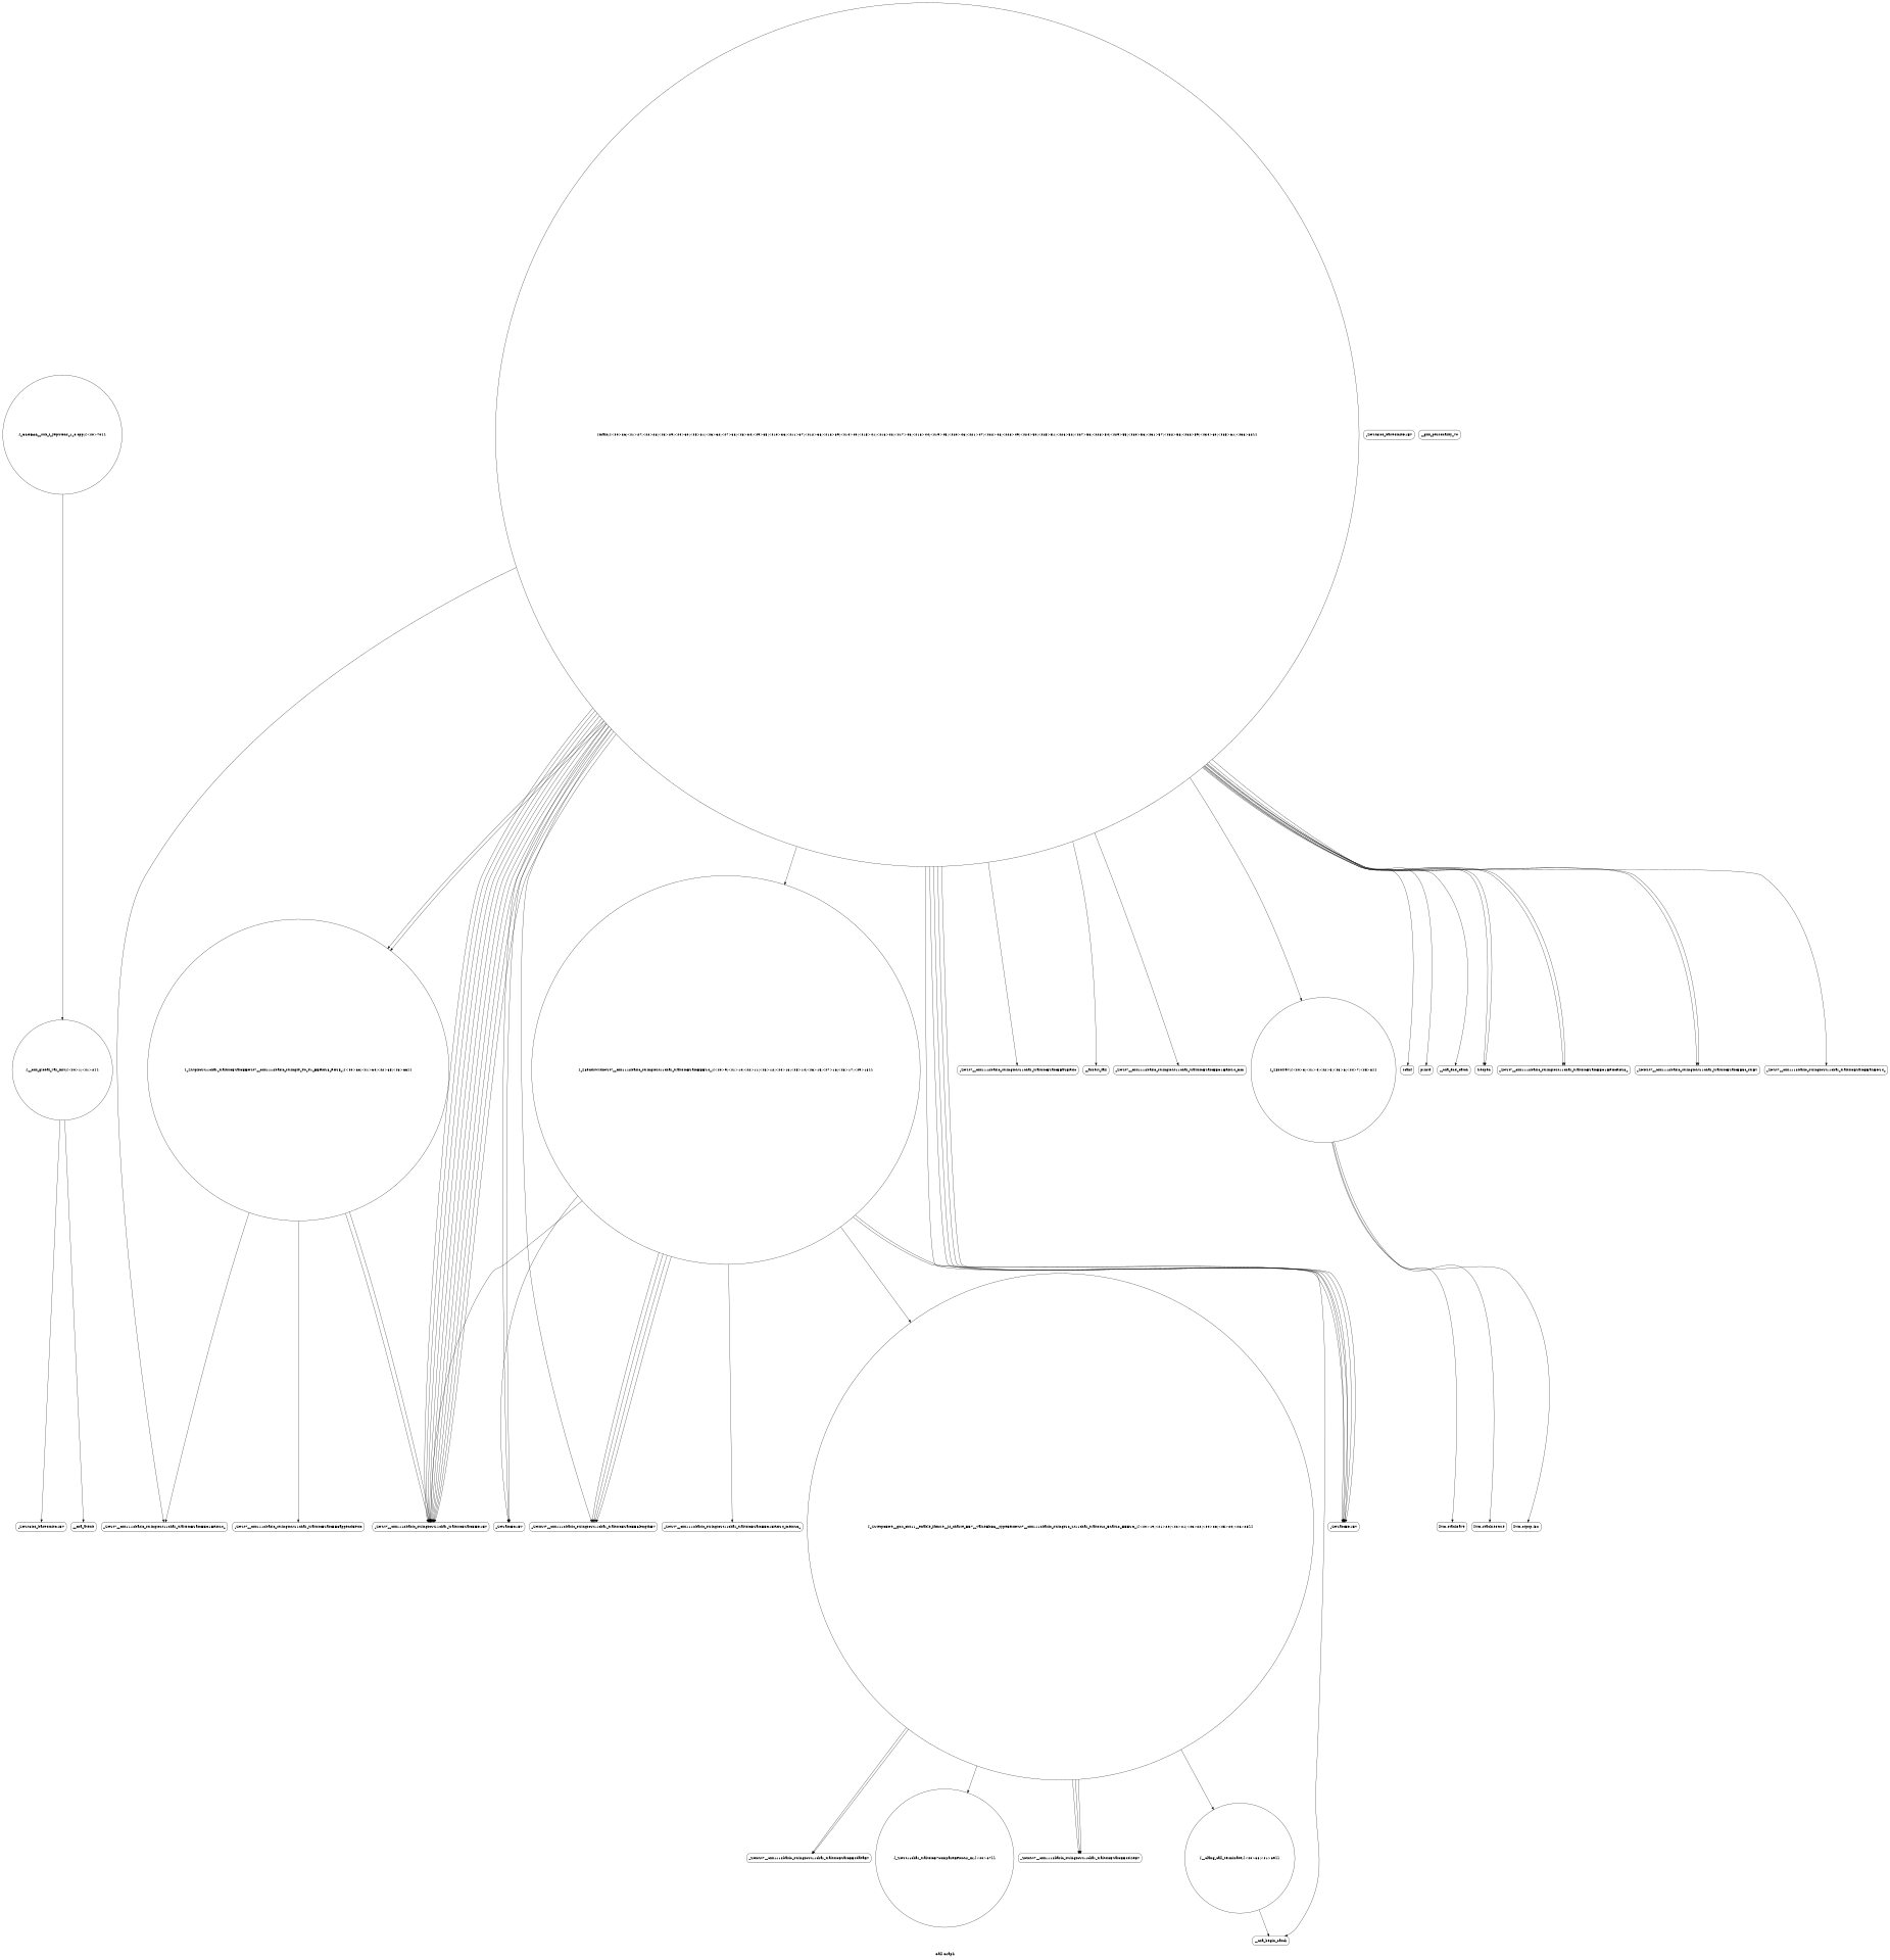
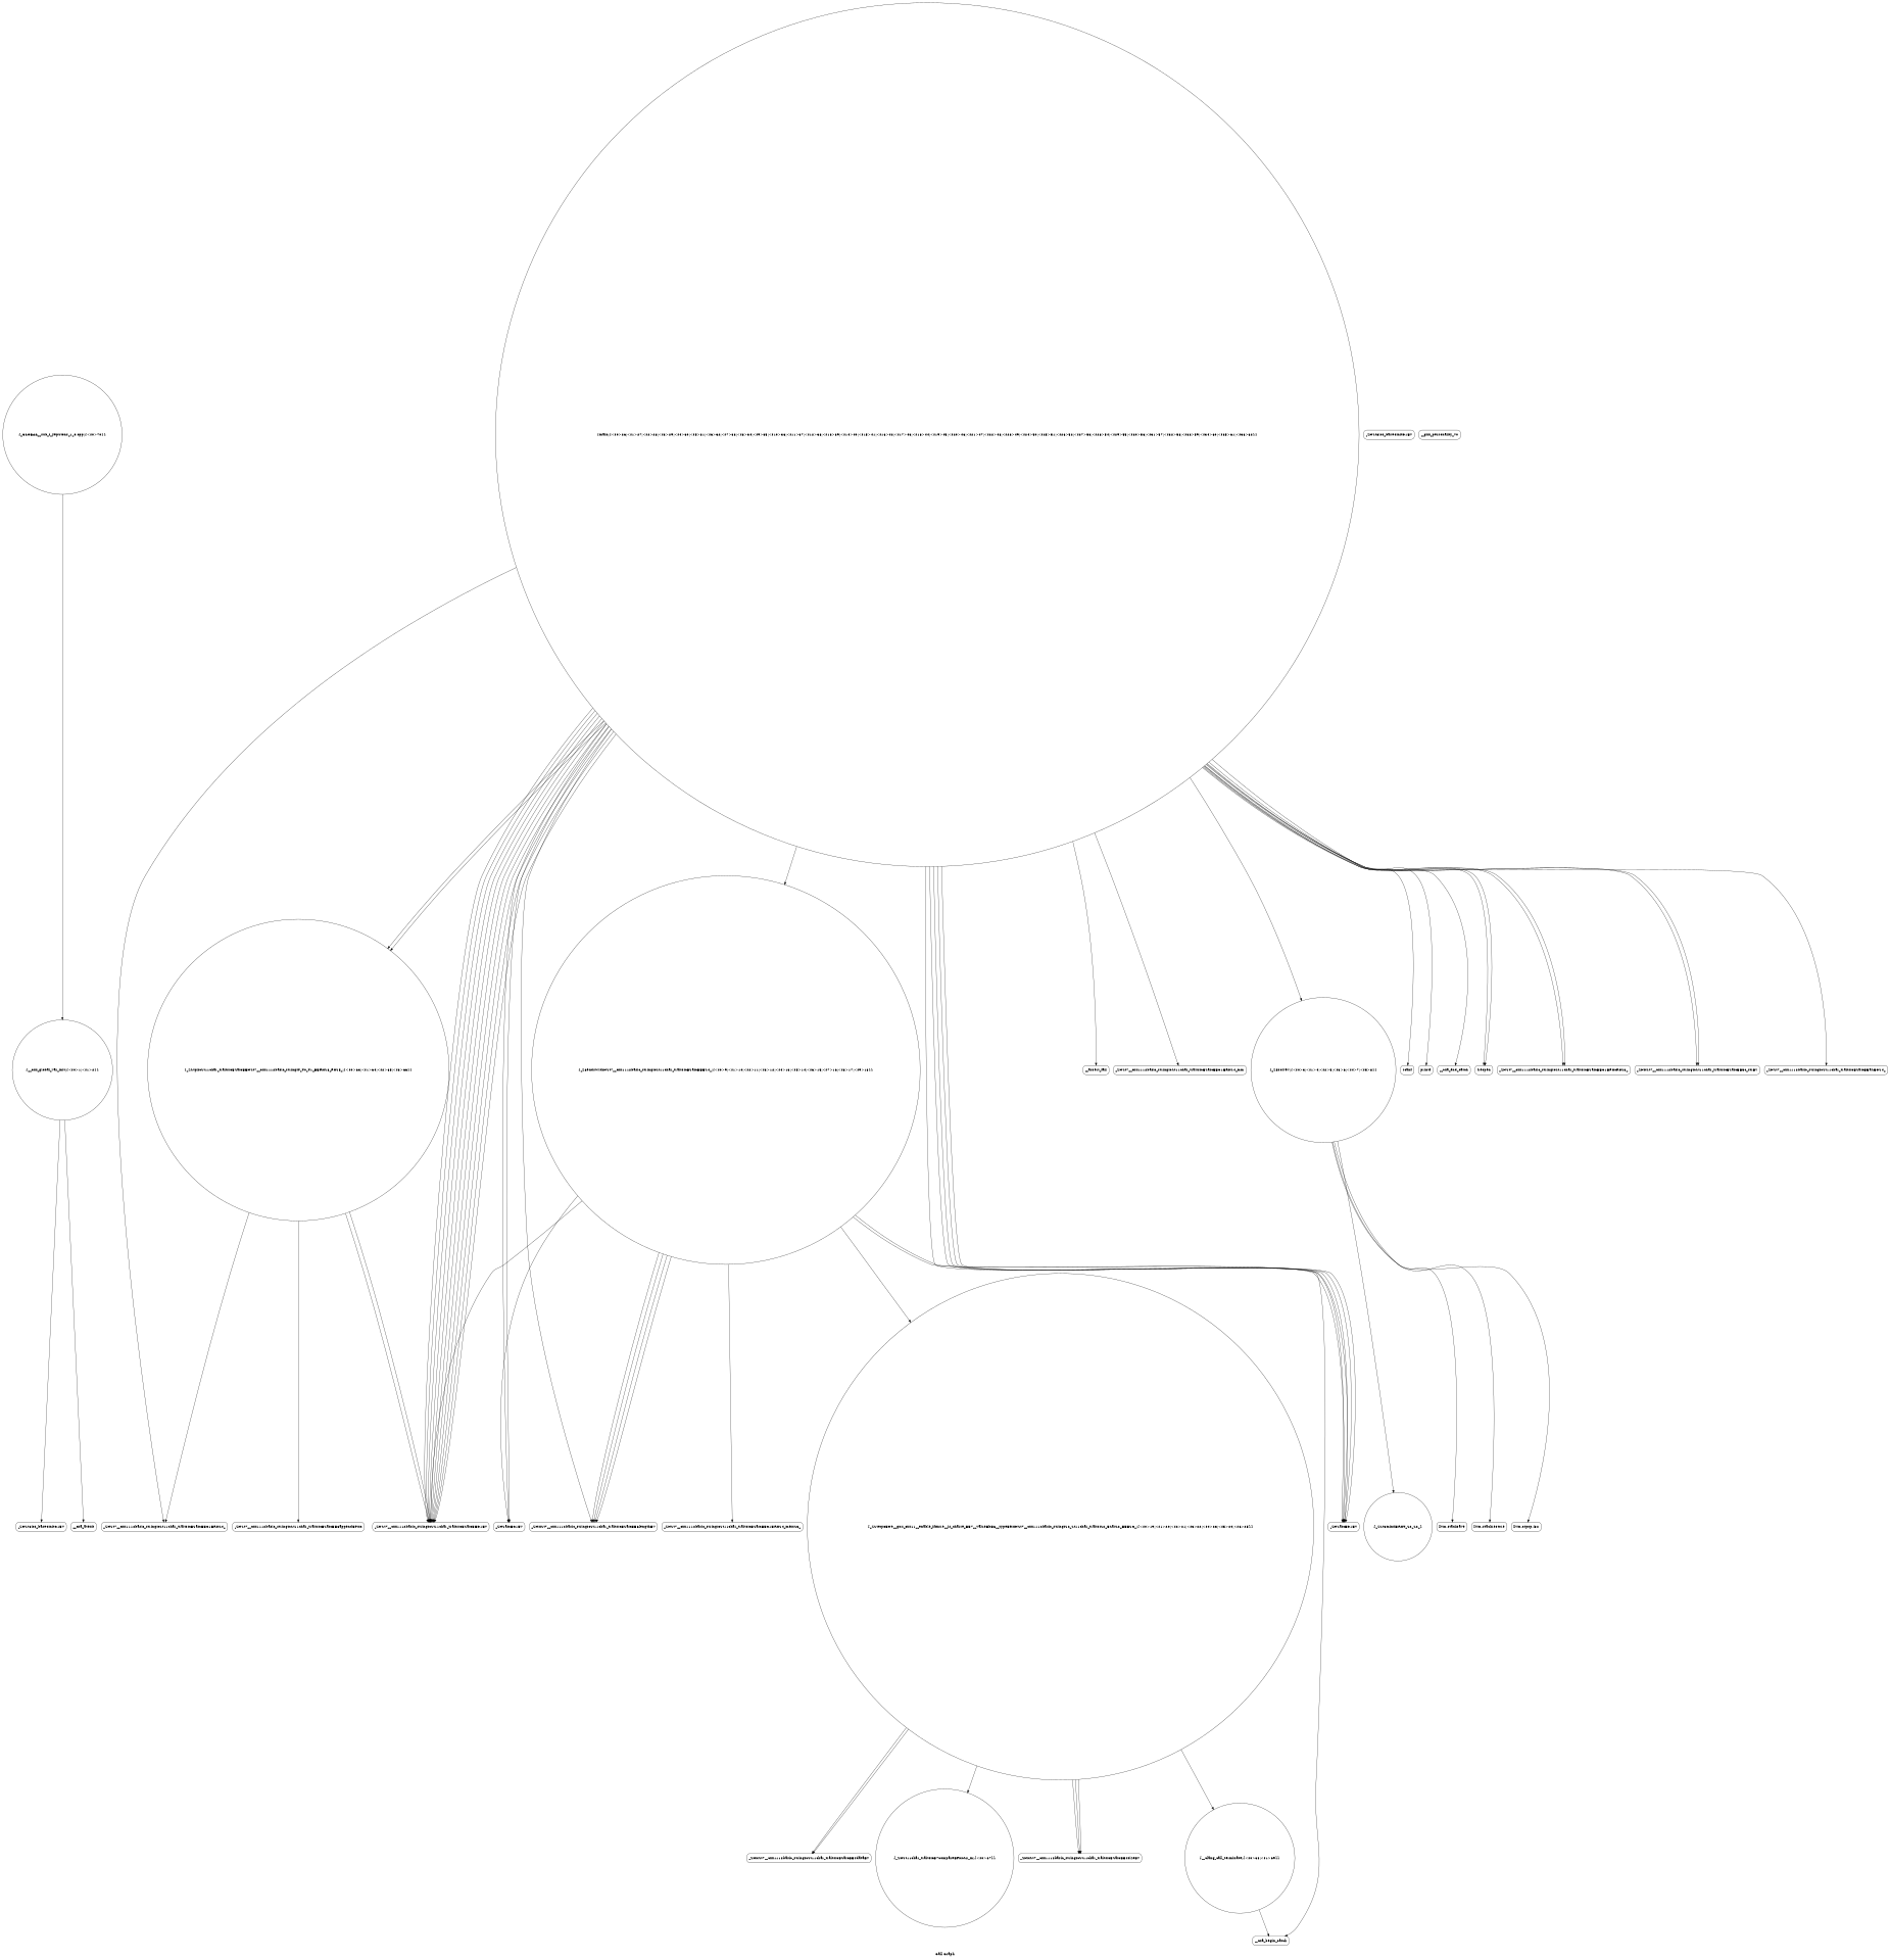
  digraph {
    label="Call Graph"
    node [shape=Mrecord]
    edge [color=black tailport=s0]
    n1 [label="{__cxx_global_var_init|{<s0>1|<s1>2}}" shape=circle]
    n2 [label="{_ZNSt8ios_base4InitC1Ev}"]
    n3 [label="{__cxa_atexit}"]
    n4 [label="{_ZStplIcSt11char_traitsIcESaIcEENSt7__cxx1112basic_stringIT_T0_T1_EERKS8_PKS5_|{<s0>63|<s1>64|<s2>65|<s3>66}}" shape=circle]
    n5 [label="{_ZNSt7__cxx1112basic_stringIcSt11char_traitsIcESaIcEEC1ERKS4_}"]
    n6 [label="{_ZNSt7__cxx1112basic_stringIcSt11char_traitsIcESaIcEE6appendEPKc}"]
    n7 [label="{_ZNSt7__cxx1112basic_stringIcSt11char_traitsIcESaIcEED1Ev}"]
    n8 [label="{llvm.stacksave}"]
    n9 [label="{_ZNSt11char_traitsIcE7compareEPKcS2_m|{<s0>67}}" shape=circle]
    n10 [label="{_ZNSaIcEC1Ev}"]
-   n11 [label="{_ZNSt7__cxx1112basic_stringIcSt11char_traitsIcESaIcEEaSEPKc}"]
    n12 [label="{_ZNSt8ios_base4InitD1Ev}"]
    n13 [label="{__assert_fail}"]
    n14 [label="{llvm.stackrestore}"]
    n15 [label="{__clang_call_terminate|{<s0>68|<s1>69}}" shape=circle]
    n16 [label="{__cxa_begin_catch}"]
    n17 [label="{__gxx_personality_v0}"]
    n18 [label="{_ZNSt7__cxx1112basic_stringIcSt11char_traitsIcESaIcEEC1ERKS4_mm}"]
    n19 [label="{_Z5solvev|{<s0>3|<s1>4|<s2>5|<s3>6|<s4>7|<s5>8}}" shape=circle]
    n20 [label="{llvm.ctpop.i32}"]
+   n21 [label="{_ZSt3minIiERKT_S2_S2_}" shape=circle]
    n22 [label="{scanf}"]
    n23 [label="{printf}"]
    n24 [label="{__cxa_end_catch}"]
    n25 [label="{_Z8endsWithNSt7__cxx1112basic_stringIcSt11char_traitsIcESaIcEEES4_|{<s0>9|<s1>10|<s2>11|<s3>12|<s4>13|<s5>14|<s6>15|<s7>16|<s8>17|<s9>18}}" shape=circle]
    n26 [label="{_ZNKSt7__cxx1112basic_stringIcSt11char_traitsIcESaIcEE6lengthEv}"]
    n27 [label="{_ZNSt7__cxx1112basic_stringIcSt11char_traitsIcESaIcEEC1ERKS4_mRKS3_}"]
    n28 [label="{_ZSteqIcEN9__gnu_cxx11__enable_ifIXsr9__is_charIT_EE7__valueEbE6__typeERKNSt7__cxx1112basic_stringIS2_St11char_traitsIS2_ESaIS2_EEESC_|{<s0>19|<s1>20|<s2>21|<s3>22|<s4>23|<s5>24|<s6>25}}" shape=circle]
    n29 [label="{_ZNSaIcED1Ev}"]
    n30 [label="{_ZNKSt7__cxx1112basic_stringIcSt11char_traitsIcESaIcEE4sizeEv}"]
    n31 [label="{_ZNKSt7__cxx1112basic_stringIcSt11char_traitsIcESaIcEE4dataEv}"]
    n32 [label="{freopen}"]
    n33 [label="{_ZNSt7__cxx1112basic_stringIcSt11char_traitsIcESaIcEEC1EPKcRKS3_}"]
    n34 [label="{_ZNKSt7__cxx1112basic_stringIcSt11char_traitsIcESaIcEE5c_strEv}"]
    n35 [label="{_ZNSt7__cxx1112basic_stringIcSt11char_traitsIcESaIcEEaSEOS4_}"]
    n36 [label="{_GLOBAL__sub_I_yeputons_1_0.cpp|{<s0>70}}" shape=circle]
    n37 [label="{main|{<s0>26|<s1>27|<s2>28|<s3>29|<s4>30|<s5>31|<s6>32|<s7>33|<s8>34|<s9>35|<s10>36|<s11>37|<s12>38|<s13>39|<s14>40|<s15>41|<s16>42|<s17>43|<s18>44|<s19>45|<s20>46|<s21>47|<s22>48|<s23>49|<s24>50|<s25>51|<s26>52|<s27>53|<s28>54|<s29>55|<s30>56|<s31>57|<s32>58|<s33>59|<s34>60|<s35>61|<s36>62}}" shape=circle]
    n1 -> n2
    n1 -> n3 [tailport=s1]
    n4 -> n5
    n4 -> n6 [tailport=s1]
    n4 -> n7 [tailport=s2]
    n4 -> n7 [tailport=s3]
    n15 -> n16
    n19 -> n8 [tailport=s2]
    n19 -> n14 [tailport=s4]
    n19 -> n20 [tailport=s1]
+   n19 -> n21 [tailport=s3]
    n25 -> n7 [tailport=s7]
    n25 -> n10 [tailport=s4]
    n25 -> n26
    n25 -> n26 [tailport=s1]
    n25 -> n26 [tailport=s2]
    n25 -> n26 [tailport=s3]
    n25 -> n27 [tailport=s5]
    n25 -> n28 [tailport=s6]
    n25 -> n29 [tailport=s8]
    n25 -> n29 [tailport=s9]
    n28 -> n9 [tailport=s5]
    n28 -> n15 [tailport=s6]
    n28 -> n30
    n28 -> n30 [tailport=s1]
    n28 -> n30 [tailport=s4]
    n28 -> n31 [tailport=s2]
    n28 -> n31 [tailport=s3]
    n36 -> n1
    n37 -> n4 [tailport=s19]
    n37 -> n4 [tailport=s23]
    n37 -> n5 [tailport=s5]
    n37 -> n7 [tailport=s9]
    n37 -> n7 [tailport=s11]
    n37 -> n7 [tailport=s15]
    n37 -> n7 [tailport=s16]
    n37 -> n7 [tailport=s18]
    n37 -> n7 [tailport=s22]
    n37 -> n7 [tailport=s26]
    n37 -> n7 [tailport=s27]
    n37 -> n7 [tailport=s30]
    n37 -> n7 [tailport=s31]
    n37 -> n7 [tailport=s32]
    n37 -> n10
    n37 -> n10 [tailport=s6]
-   n37 -> n11 [tailport=s3]
    n37 -> n13 [tailport=s29]
    n37 -> n16 [tailport=s35]
    n37 -> n18 [tailport=s13]
    n37 -> n19 [tailport=s34]
    n37 -> n22 [tailport=s28]
    n37 -> n23 [tailport=s33]
    n37 -> n24 [tailport=s36]
    n37 -> n25 [tailport=s8]
    n37 -> n26 [tailport=s12]
    n37 -> n29 [tailport=s2]
    n37 -> n29 [tailport=s4]
    n37 -> n29 [tailport=s10]
    n37 -> n29 [tailport=s17]
    n37 -> n32 [tailport=s21]
    n37 -> n32 [tailport=s25]
    n37 -> n33 [tailport=s1]
    n37 -> n33 [tailport=s7]
    n37 -> n34 [tailport=s20]
    n37 -> n34 [tailport=s24]
    n37 -> n35 [tailport=s14]
  }
